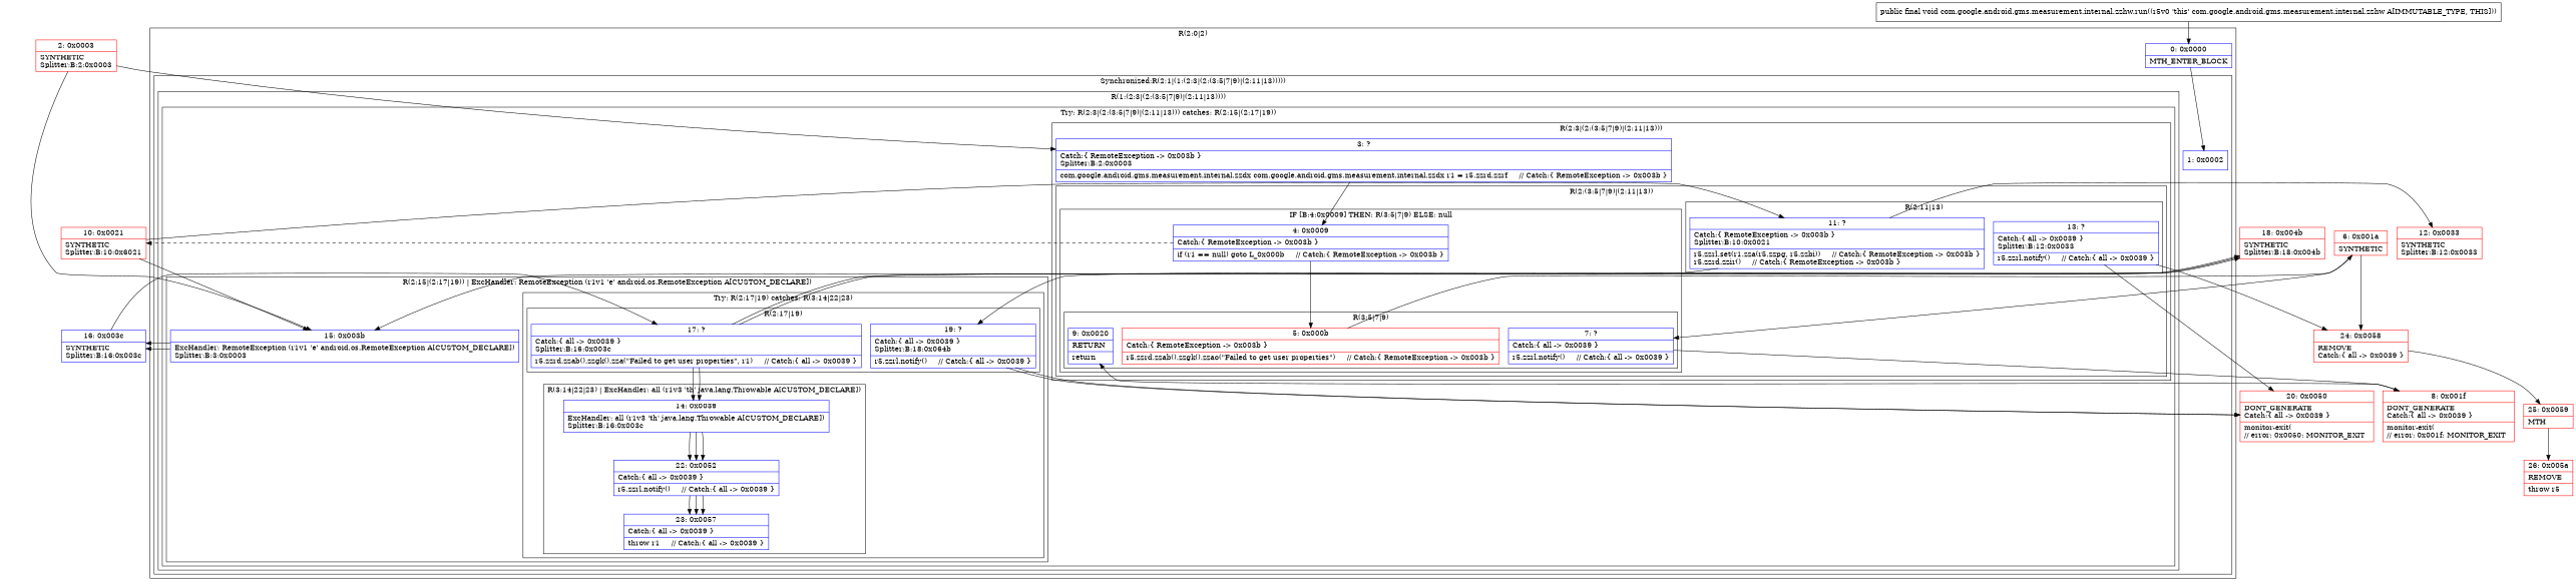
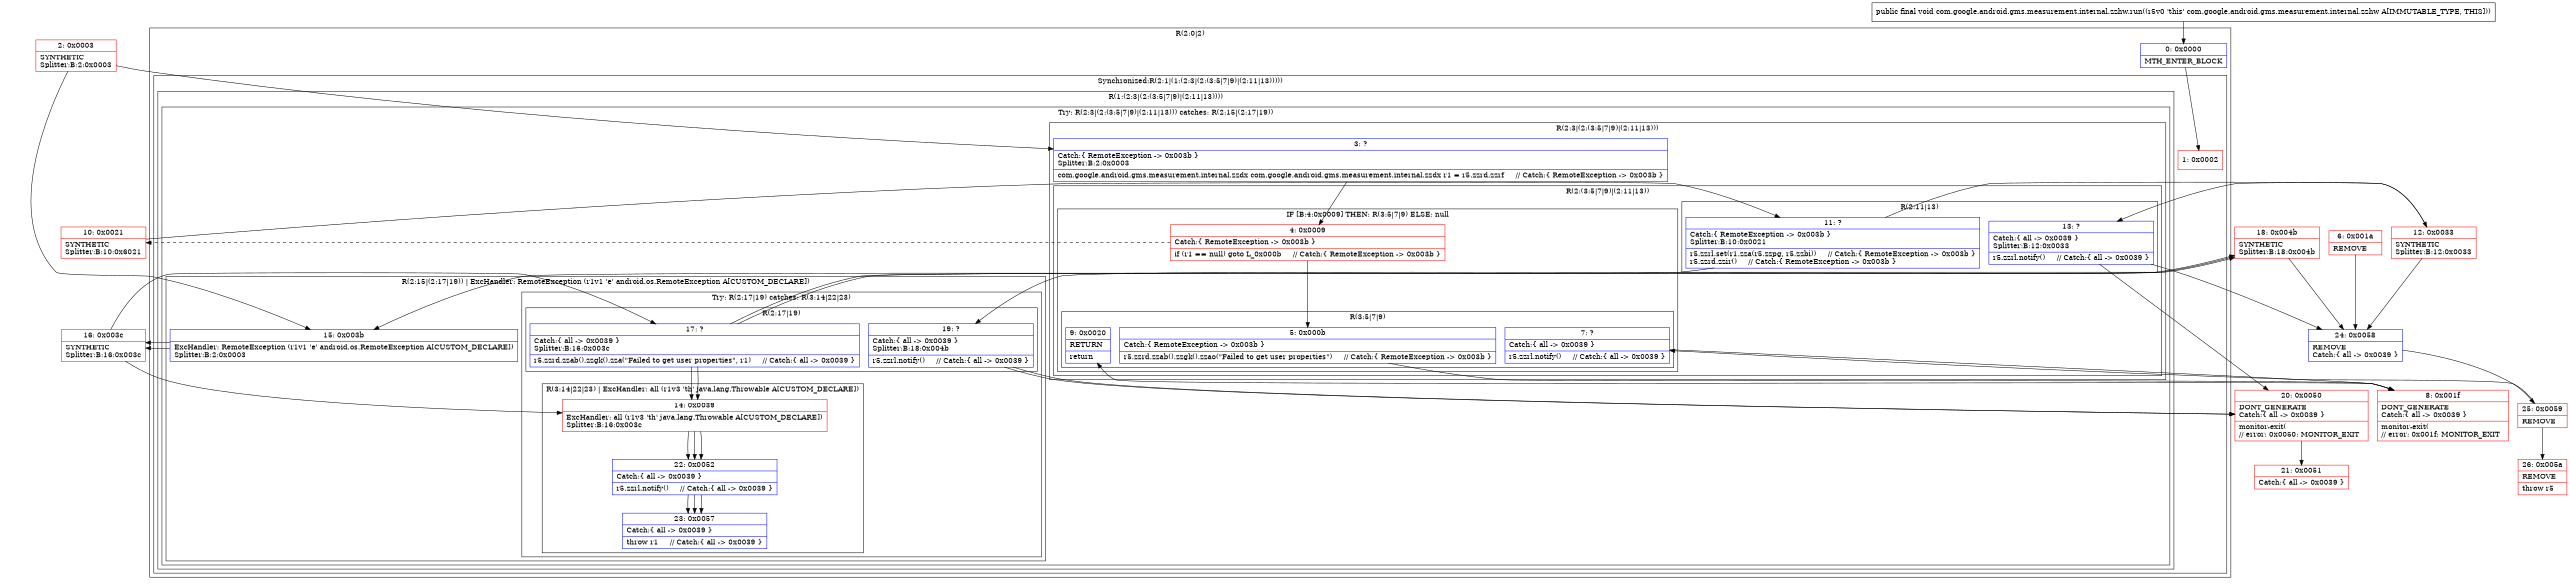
  digraph {
    node [color=blue shape=record]
-   n1 [color=red label="{5\:\ 0x000b|Catch:\{ RemoteException \-\> 0x003b \}\l|r5.zzrd.zzab().zzgk().zzao(\"Failed to get user properties\")     \/\/ Catch:\{ RemoteException \-\> 0x003b \}\l}"]
+   n1 [label="{5\:\ 0x000b|Catch:\{ RemoteException \-\> 0x003b \}\l|r5.zzrd.zzab().zzgk().zzao(\"Failed to get user properties\")     \/\/ Catch:\{ RemoteException \-\> 0x003b \}\l}"]
    n2 [label="{7\:\ ?|Catch:\{ all \-\> 0x0039 \}\l|r5.zzrl.notify()     \/\/ Catch:\{ all \-\> 0x0039 \}\l}"]
    n3 [label="{9\:\ 0x0020|RETURN\l|return\l}"]
-   n4 [label="{4\:\ 0x0009|Catch:\{ RemoteException \-\> 0x003b \}\l|if (r1 == null) goto L_0x000b     \/\/ Catch:\{ RemoteException \-\> 0x003b \}\l}"]
+   n4 [color=red label="{4\:\ 0x0009|Catch:\{ RemoteException \-\> 0x003b \}\l|if (r1 == null) goto L_0x000b     \/\/ Catch:\{ RemoteException \-\> 0x003b \}\l}"]
    n5 [label="{11\:\ ?|Catch:\{ RemoteException \-\> 0x003b \}\lSplitter:B:10:0x0021\l|r5.zzrl.set(r1.zza(r5.zzpg, r5.zzbi))     \/\/ Catch:\{ RemoteException \-\> 0x003b \}\lr5.zzrd.zzir()     \/\/ Catch:\{ RemoteException \-\> 0x003b \}\l}"]
    n6 [label="{13\:\ ?|Catch:\{ all \-\> 0x0039 \}\lSplitter:B:12:0x0033\l|r5.zzrl.notify()     \/\/ Catch:\{ all \-\> 0x0039 \}\l}"]
    n7 [label="{3\:\ ?|Catch:\{ RemoteException \-\> 0x003b \}\lSplitter:B:2:0x0003\l|com.google.android.gms.measurement.internal.zzdx com.google.android.gms.measurement.internal.zzdx r1 = r5.zzrd.zzrf     \/\/ Catch:\{ RemoteException \-\> 0x003b \}\l}"]
    n8 [label="{17\:\ ?|Catch:\{ all \-\> 0x0039 \}\lSplitter:B:16:0x003c\l|r5.zzrd.zzab().zzgk().zza(\"Failed to get user properties\", r1)     \/\/ Catch:\{ all \-\> 0x0039 \}\l}"]
-   n9 [label="{19\:\ ?|Catch:\{ all \-\> 0x0039 \}\lSplitter:B:18:0x064b\l|r5.zzrl.notify()     \/\/ Catch:\{ all \-\> 0x0039 \}\l}"]
-   n10 [label="{14\:\ 0x0039|ExcHandler: all (r1v3 'th' java.lang.Throwable A[CUSTOM_DECLARE])\lSplitter:B:16:0x003c\l}"]
+   n9 [label="{19\:\ ?|Catch:\{ all \-\> 0x0039 \}\lSplitter:B:18:0x004b\l|r5.zzrl.notify()     \/\/ Catch:\{ all \-\> 0x0039 \}\l}"]
+   n10 [color=red label="{14\:\ 0x0039|ExcHandler: all (r1v3 'th' java.lang.Throwable A[CUSTOM_DECLARE])\lSplitter:B:16:0x003c\l}"]
    n11 [label="{22\:\ 0x0052|Catch:\{ all \-\> 0x0039 \}\l|r5.zzrl.notify()     \/\/ Catch:\{ all \-\> 0x0039 \}\l}"]
    n12 [label="{23\:\ 0x0057|Catch:\{ all \-\> 0x0039 \}\l|throw r1     \/\/ Catch:\{ all \-\> 0x0039 \}\l}"]
-   n13 [label="{15\:\ 0x003b|ExcHandler: RemoteException (r1v1 'e' android.os.RemoteException A[CUSTOM_DECLARE])\lSplitter:B:3:0x0003\l}"]
-   n14 [label="{1\:\ 0x0002}"]
+   n13 [label="{15\:\ 0x003b|ExcHandler: RemoteException (r1v1 'e' android.os.RemoteException A[CUSTOM_DECLARE])\lSplitter:B:2:0x0003\l}"]
+   n14 [color=red label="{1\:\ 0x0002}"]
    n15 [label="{0\:\ 0x0000|MTH_ENTER_BLOCK\l}"]
-   n16 [color=red label="{6\:\ 0x001a|SYNTHETIC\l}"]
+   n16 [color=red label="{6\:\ 0x001a|REMOVE\l}"]
    n17 [color=red label="{8\:\ 0x001f|DONT_GENERATE\lCatch:\{ all \-\> 0x0039 \}\l|monitor\-exit(\l\/\/ error: 0x001f: MONITOR_EXIT  \l}"]
    n18 [color=red label="{10\:\ 0x0021|SYNTHETIC\lSplitter:B:10:0x6021\l}"]
    n19 [color=red label="{12\:\ 0x0033|SYNTHETIC\lSplitter:B:12:0x0033\l}"]
    n20 [color=red label="{20\:\ 0x0050|DONT_GENERATE\lCatch:\{ all \-\> 0x0039 \}\l|monitor\-exit(\l\/\/ error: 0x0050: MONITOR_EXIT  \l}"]
-   n21 [color=red label="{24\:\ 0x0058|REMOVE\lCatch:\{ all \-\> 0x0039 \}\l}"]
+   n21 [label="{24\:\ 0x0058|REMOVE\lCatch:\{ all \-\> 0x0039 \}\l}"]
    n22 [color=red label="{18\:\ 0x004b|SYNTHETIC\lSplitter:B:18:0x004b\l}"]
-   n23 [label="{16\:\ 0x003c|SYNTHETIC\lSplitter:B:16:0x003c\l}"]
+   n23 [color=red label="{16\:\ 0x003c|SYNTHETIC\lSplitter:B:16:0x003c\l}"]
    n24 [color=red label="{2\:\ 0x0003|SYNTHETIC\lSplitter:B:2:0x0003\l}"]
-   n26 [color=red label="{25\:\ 0x0059|MTH\l}"]
+   n25 [color=red label="{21\:\ 0x0051|Catch:\{ all \-\> 0x0039 \}\l}"]
+   n26 [color=red label="{25\:\ 0x0059|REMOVE\l}"]
    n27 [color=red label="{26\:\ 0x005a|REMOVE\l|throw r5\l}"]
    n28 [label="{public final void com.google.android.gms.measurement.internal.zzhw.run((r5v0 'this' com.google.android.gms.measurement.internal.zzhw A[IMMUTABLE_TYPE, THIS])) }" color=""]
    subgraph cluster_1 {
      label="R(2:0|2)"
      n15
      subgraph cluster_2 {
        label="Synchronized:R(2:1|(1:(2:3|(2:(3:5|7|9)|(2:11|13)))))"
        n14
        subgraph cluster_3 {
          label="R(1:(2:3|(2:(3:5|7|9)|(2:11|13))))"
          subgraph cluster_4 {
            label="Try: R(2:3|(2:(3:5|7|9)|(2:11|13))) catches: R(2:15|(2:17|19))"
            subgraph cluster_5 {
              label="R(2:3|(2:(3:5|7|9)|(2:11|13)))"
              n7
              subgraph cluster_6 {
                label="R(2:(3:5|7|9)|(2:11|13))"
                subgraph cluster_7 {
                  label="IF [B:4:0x0009] THEN: R(3:5|7|9) ELSE: null"
                  n4
                  subgraph cluster_8 {
                    label="R(3:5|7|9)"
                    n1
                    n2
                    n3
                  }
                }
                subgraph cluster_9 {
                  label="R(2:11|13)"
                  n5
                  n6
                }
              }
            }
            subgraph cluster_10 {
              label="R(2:15|(2:17|19)) | ExcHandler: RemoteException (r1v1 'e' android.os.RemoteException A[CUSTOM_DECLARE])\l"
              n13
              subgraph cluster_11 {
                label="Try: R(2:17|19) catches: R(3:14|22|23)"
                subgraph cluster_12 {
                  label="R(2:17|19)"
                  n8
                  n9
                }
                subgraph cluster_13 {
                  label="R(3:14|22|23) | ExcHandler: all (r1v3 'th' java.lang.Throwable A[CUSTOM_DECLARE])\l"
                  n10
                  n11
                  n12
                }
              }
            }
          }
        }
      }
    }
    subgraph cluster_14 {
      label="R(2:15|(2:17|19)) | ExcHandler: RemoteException (r1v1 'e' android.os.RemoteException A[CUSTOM_DECLARE])\l"
      subgraph cluster_15 {
        label="Try: R(2:17|19) catches: R(3:14|22|23)"
        subgraph cluster_16 {
          label="R(2:17|19)"
        }
        subgraph cluster_17 {
          label="R(3:14|22|23) | ExcHandler: all (r1v3 'th' java.lang.Throwable A[CUSTOM_DECLARE])\l"
        }
      }
    }
    subgraph cluster_18 {
      label="R(3:14|22|23) | ExcHandler: all (r1v3 'th' java.lang.Throwable A[CUSTOM_DECLARE])\l"
    }
-   n1 -> n16
+   n1 -> n17
    n2 -> n17
    n4 -> n1
    n4 -> n18 [style=dashed]
    n5 -> n13
    n5 -> n19
    n6 -> n20
    n6 -> n21
    n7 -> n4
    n8 -> n10
    n8 -> n10
    n8 -> n22
    n8 -> n22
    n9 -> n20
    n9 -> n20
    n10 -> n11
    n10 -> n11
    n10 -> n11
    n11 -> n12
    n11 -> n12
    n11 -> n12
    n13 -> n23
    n13 -> n23
    n15 -> n14
-   n16 -> n2
+   n26 -> n2
    n16 -> n21
    n17 -> n3
    n18 -> n5
-   n18 -> n13
+   n19 -> n6
+   n19 -> n21
+   n20 -> n25
    n21 -> n26
    n22 -> n9
+   n22 -> n21
    n23 -> n8
+   n23 -> n10
    n24 -> n7
    n24 -> n13
    n26 -> n27
    n28 -> n15
  }
